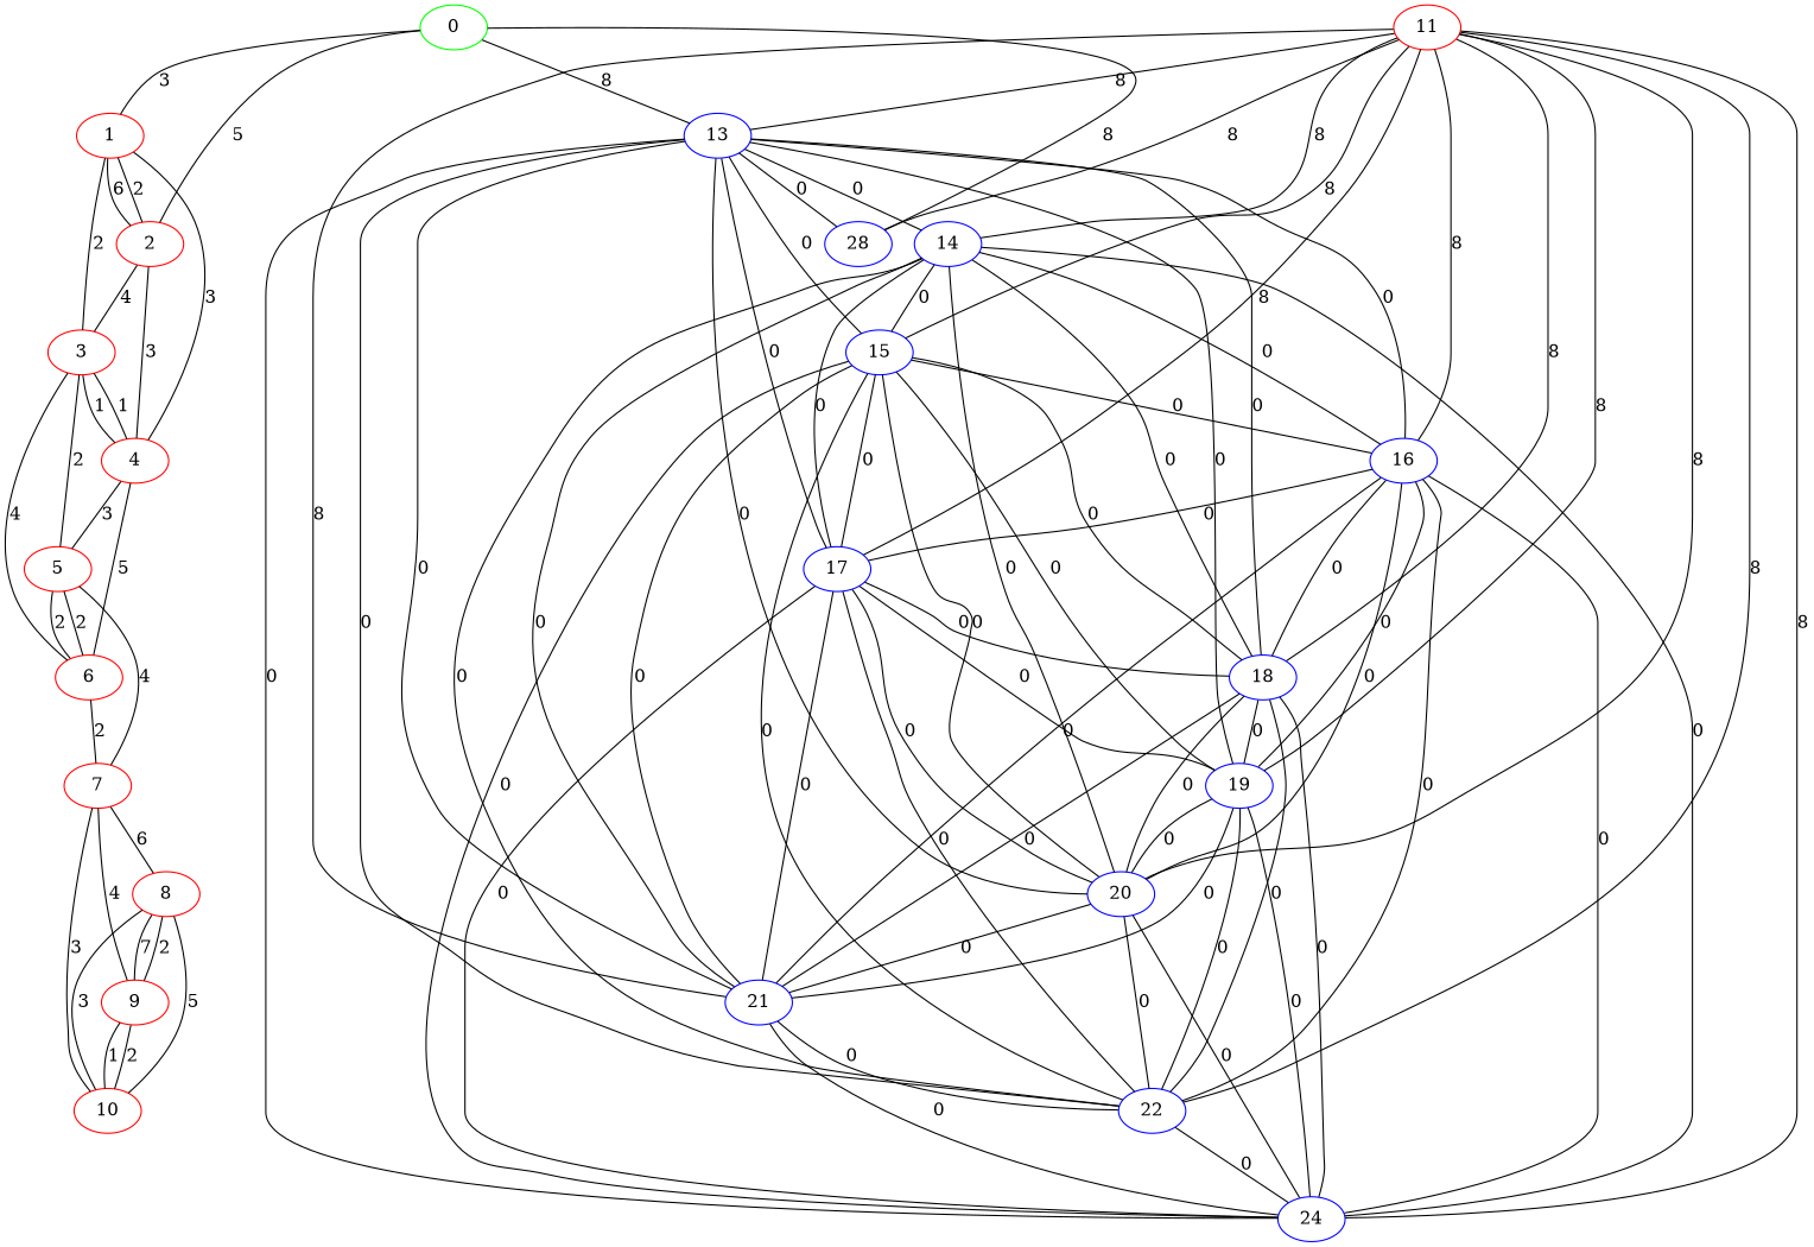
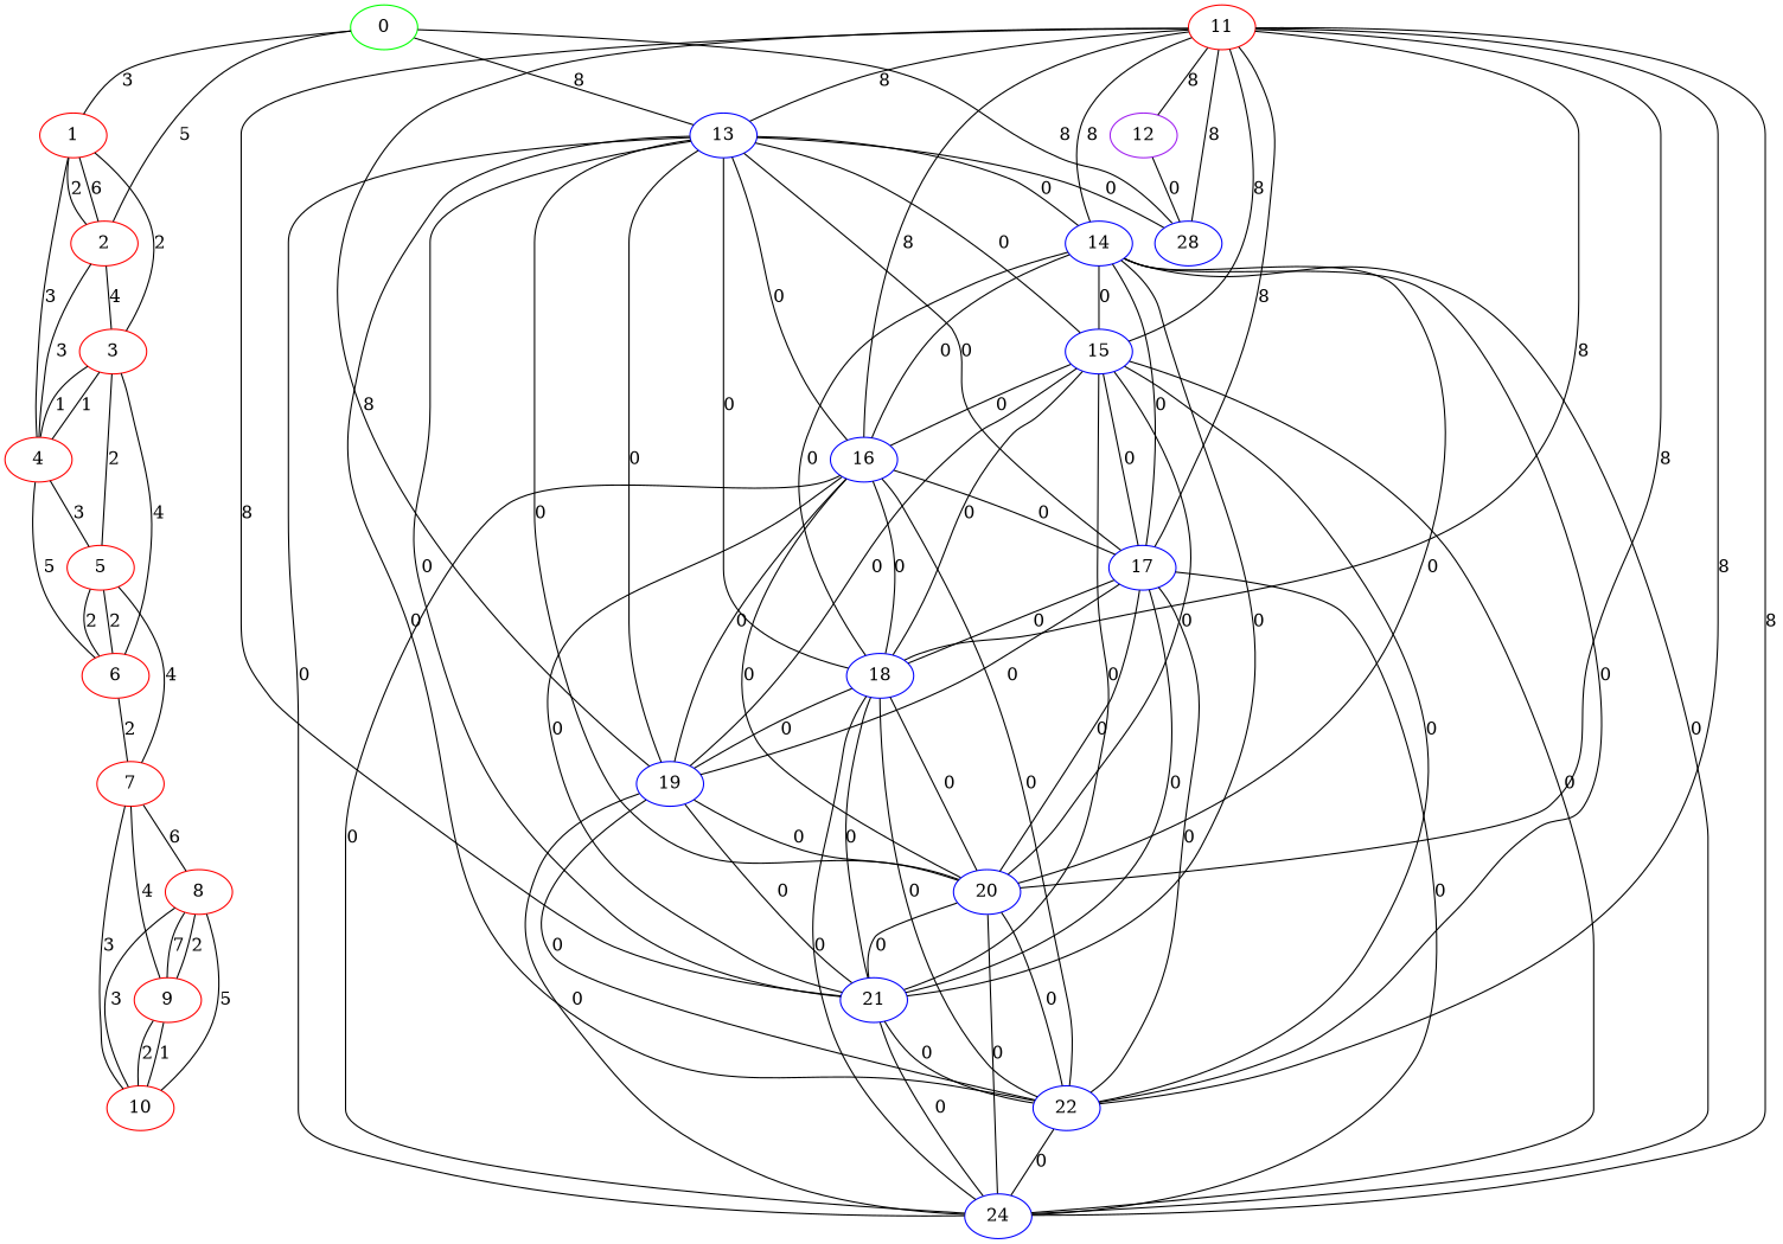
  graph {
    node [color=blue weight=3]
    0 [color=green weight=2]
    1 [color=red weight=1]
    2 [color=red weight=1]
    13
    n5 [label=28]
    3 [color=red weight=1]
    4 [color=red weight=1]
    14
    15
    16
    17
    18
    19
    20
    21
    22
    24
    5 [color=red weight=1]
    6 [color=red weight=1]
    7 [color=red weight=1]
    8 [color=red weight=1]
    9 [color=red weight=1]
    10 [color=red weight=1]
    11 [color=red weight=1]
+   12 [color=purple weight=4]
    0 -- 1 [label=3]
    0 -- 2 [label=5]
    0 -- 13 [label=8]
    0 -- n5 [label=8]
    1 -- 2 [label=6]
    1 -- 2 [label=2]
    1 -- 3 [label=2]
    1 -- 4 [label=3]
    2 -- 3 [label=4]
    2 -- 4 [label=3]
    13 -- n5 [label=0]
    13 -- 14 [label=0]
    13 -- 15 [label=0]
    13 -- 16 [label=0]
    13 -- 17 [label=0]
    13 -- 18 [label=0]
    13 -- 19 [label=0]
    13 -- 20 [label=0]
    13 -- 21 [label=0]
    13 -- 22 [label=0]
    13 -- 24 [label=0]
    3 -- 4 [label=1]
    3 -- 4 [label=1]
    3 -- 5 [label=2]
    3 -- 6 [label=4]
    4 -- 5 [label=3]
    4 -- 6 [label=5]
    14 -- 15 [label=0]
    14 -- 16 [label=0]
    14 -- 17 [label=0]
    14 -- 18 [label=0]
    14 -- 20 [label=0]
    14 -- 21 [label=0]
    14 -- 22 [label=0]
    14 -- 24 [label=0]
    15 -- 16 [label=0]
    15 -- 17 [label=0]
    15 -- 18 [label=0]
    15 -- 19 [label=0]
    15 -- 20 [label=0]
    15 -- 21 [label=0]
    15 -- 22 [label=0]
    15 -- 24 [label=0]
    16 -- 17 [label=0]
    16 -- 18 [label=0]
    16 -- 19 [label=0]
    16 -- 20 [label=0]
    16 -- 21 [label=0]
    16 -- 22 [label=0]
    16 -- 24 [label=0]
    17 -- 18 [label=0]
    17 -- 19 [label=0]
    17 -- 20 [label=0]
    17 -- 21 [label=0]
    17 -- 22 [label=0]
    17 -- 24 [label=0]
    18 -- 19 [label=0]
    18 -- 20 [label=0]
    18 -- 21 [label=0]
    18 -- 22 [label=0]
    18 -- 24 [label=0]
    19 -- 20 [label=0]
    19 -- 21 [label=0]
    19 -- 22 [label=0]
    19 -- 24 [label=0]
    20 -- 21 [label=0]
    20 -- 22 [label=0]
    20 -- 24 [label=0]
    21 -- 22 [label=0]
    21 -- 24 [label=0]
    22 -- 24 [label=0]
    5 -- 6 [label=2]
    5 -- 6 [label=2]
    5 -- 7 [label=4]
    6 -- 7 [label=2]
    7 -- 8 [label=6]
    7 -- 9 [label=4]
    7 -- 10 [label=3]
    8 -- 9 [label=7]
    8 -- 9 [label=2]
    8 -- 10 [label=5]
    8 -- 10 [label=3]
    9 -- 10 [label=2]
    9 -- 10 [label=1]
    11 -- 13 [label=8]
    11 -- n5 [label=8]
    11 -- 14 [label=8]
    11 -- 15 [label=8]
    11 -- 16 [label=8]
    11 -- 17 [label=8]
    11 -- 18 [label=8]
    11 -- 19 [label=8]
    11 -- 20 [label=8]
    11 -- 21 [label=8]
    11 -- 22 [label=8]
    11 -- 24 [label=8]
+   11 -- 12 [label=8]
+   12 -- n5 [label=0]
  }
